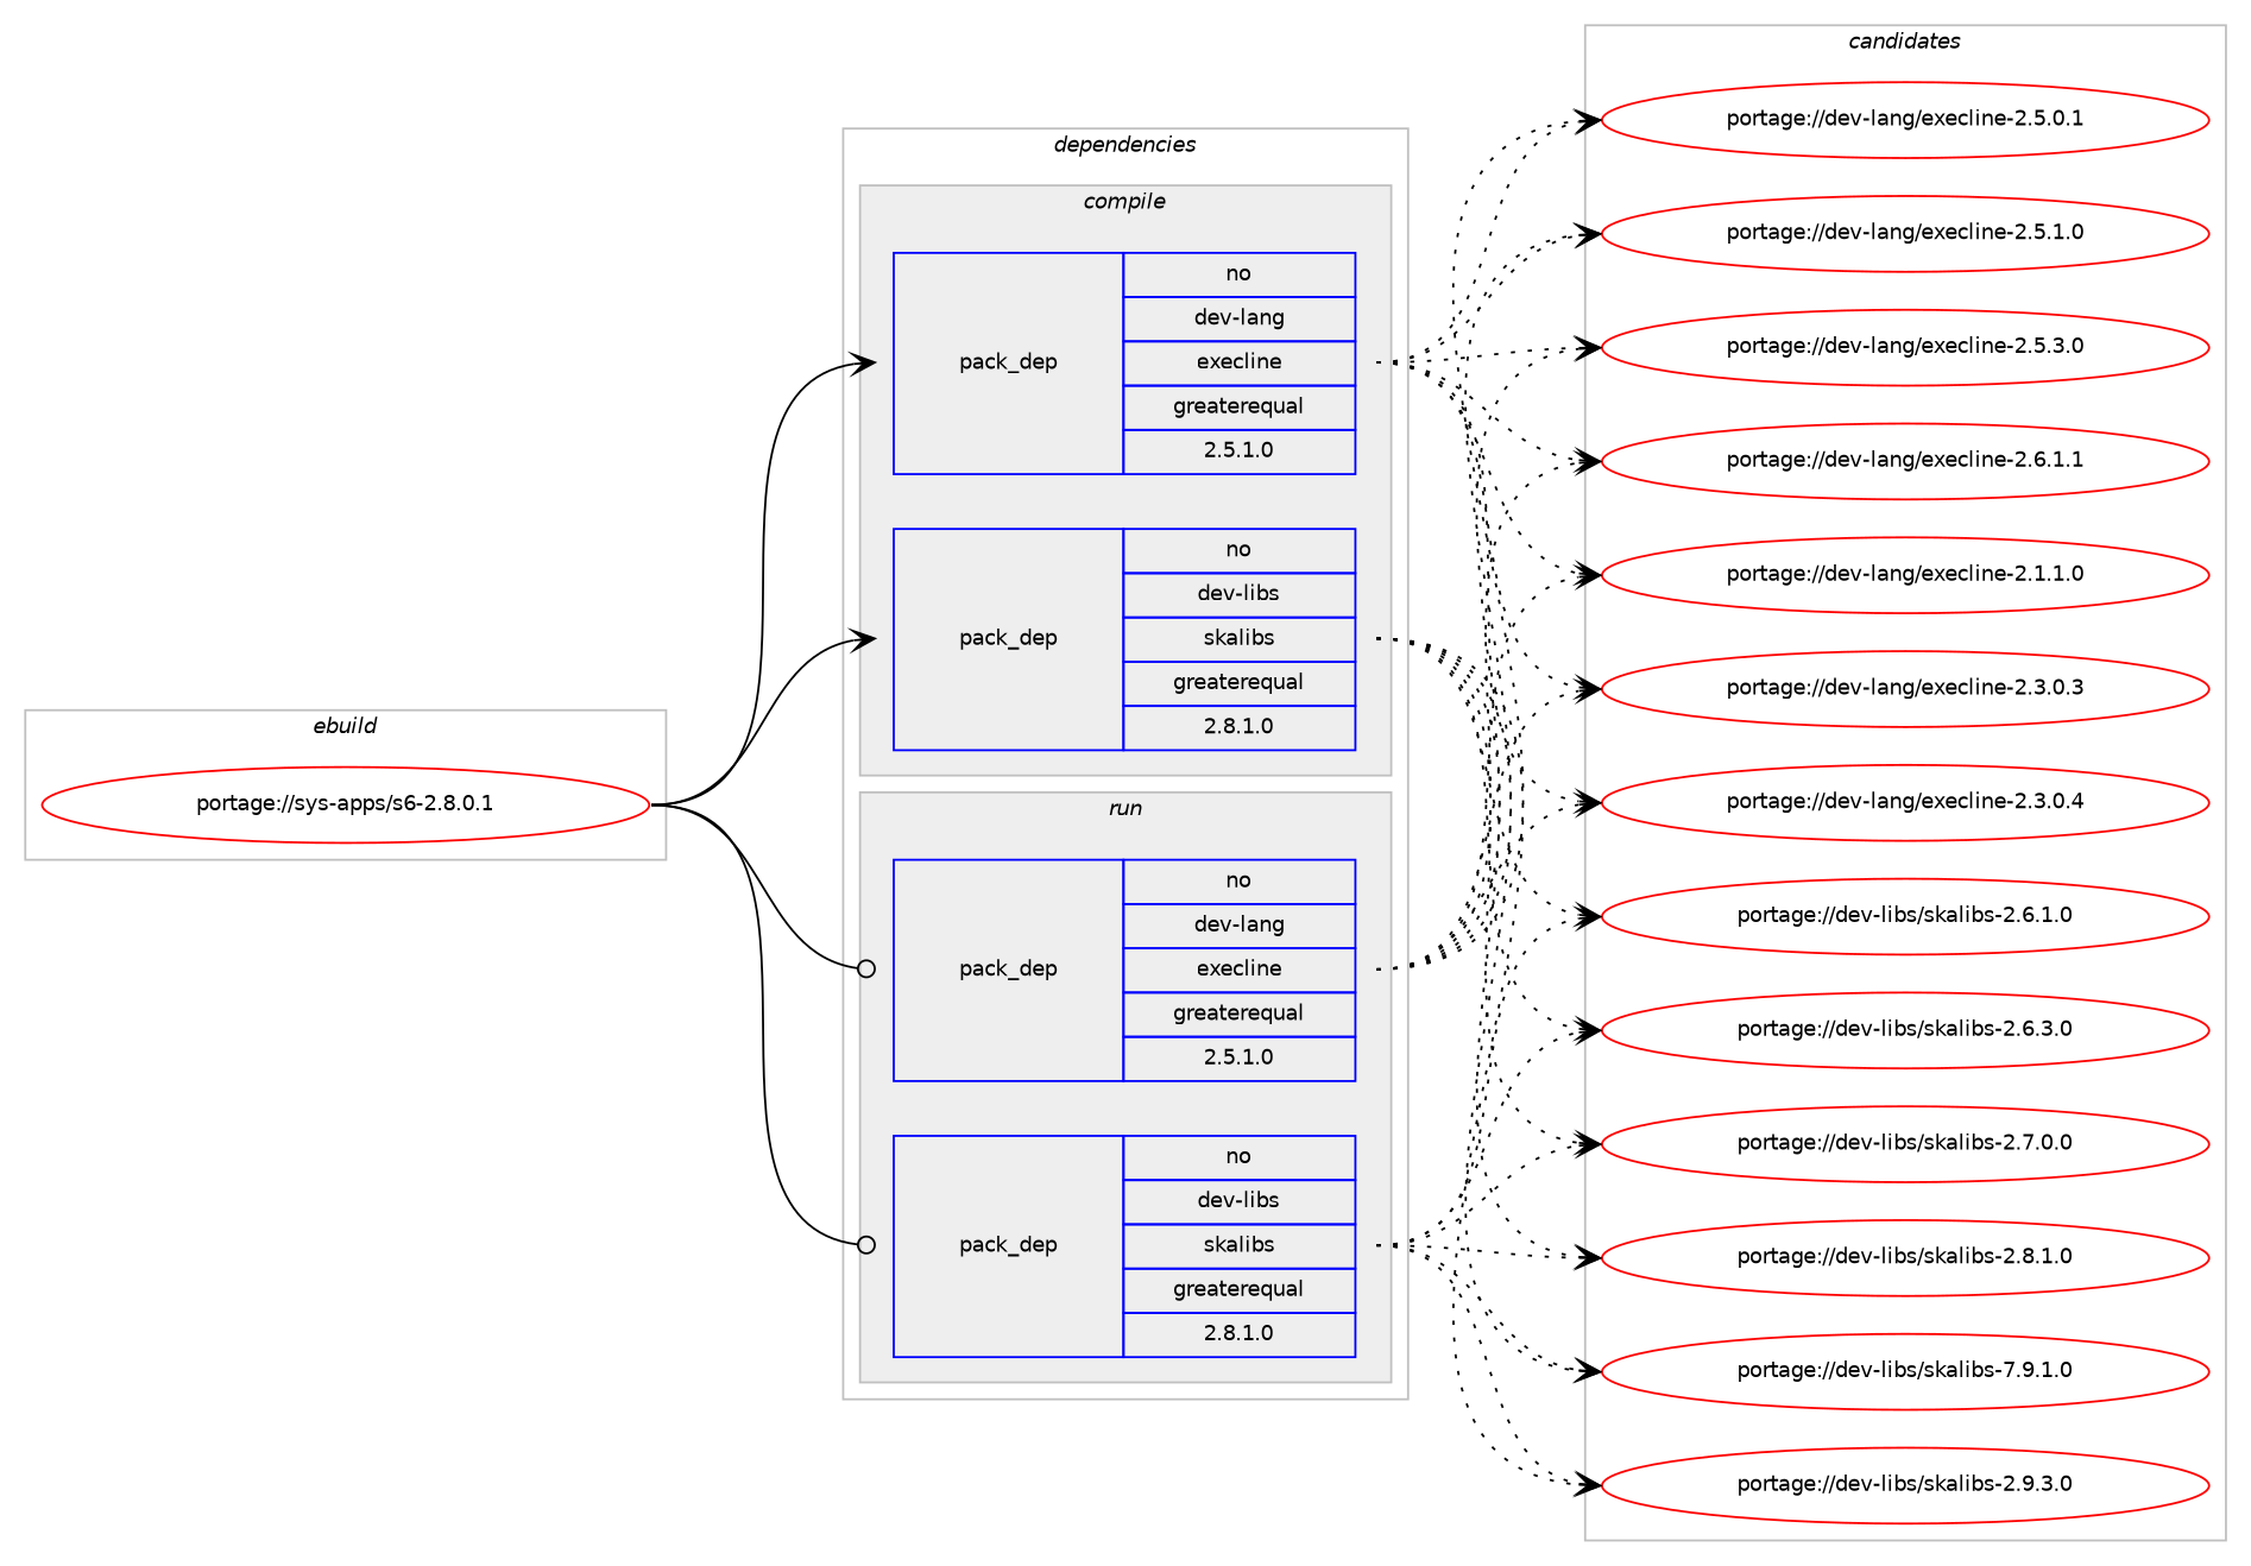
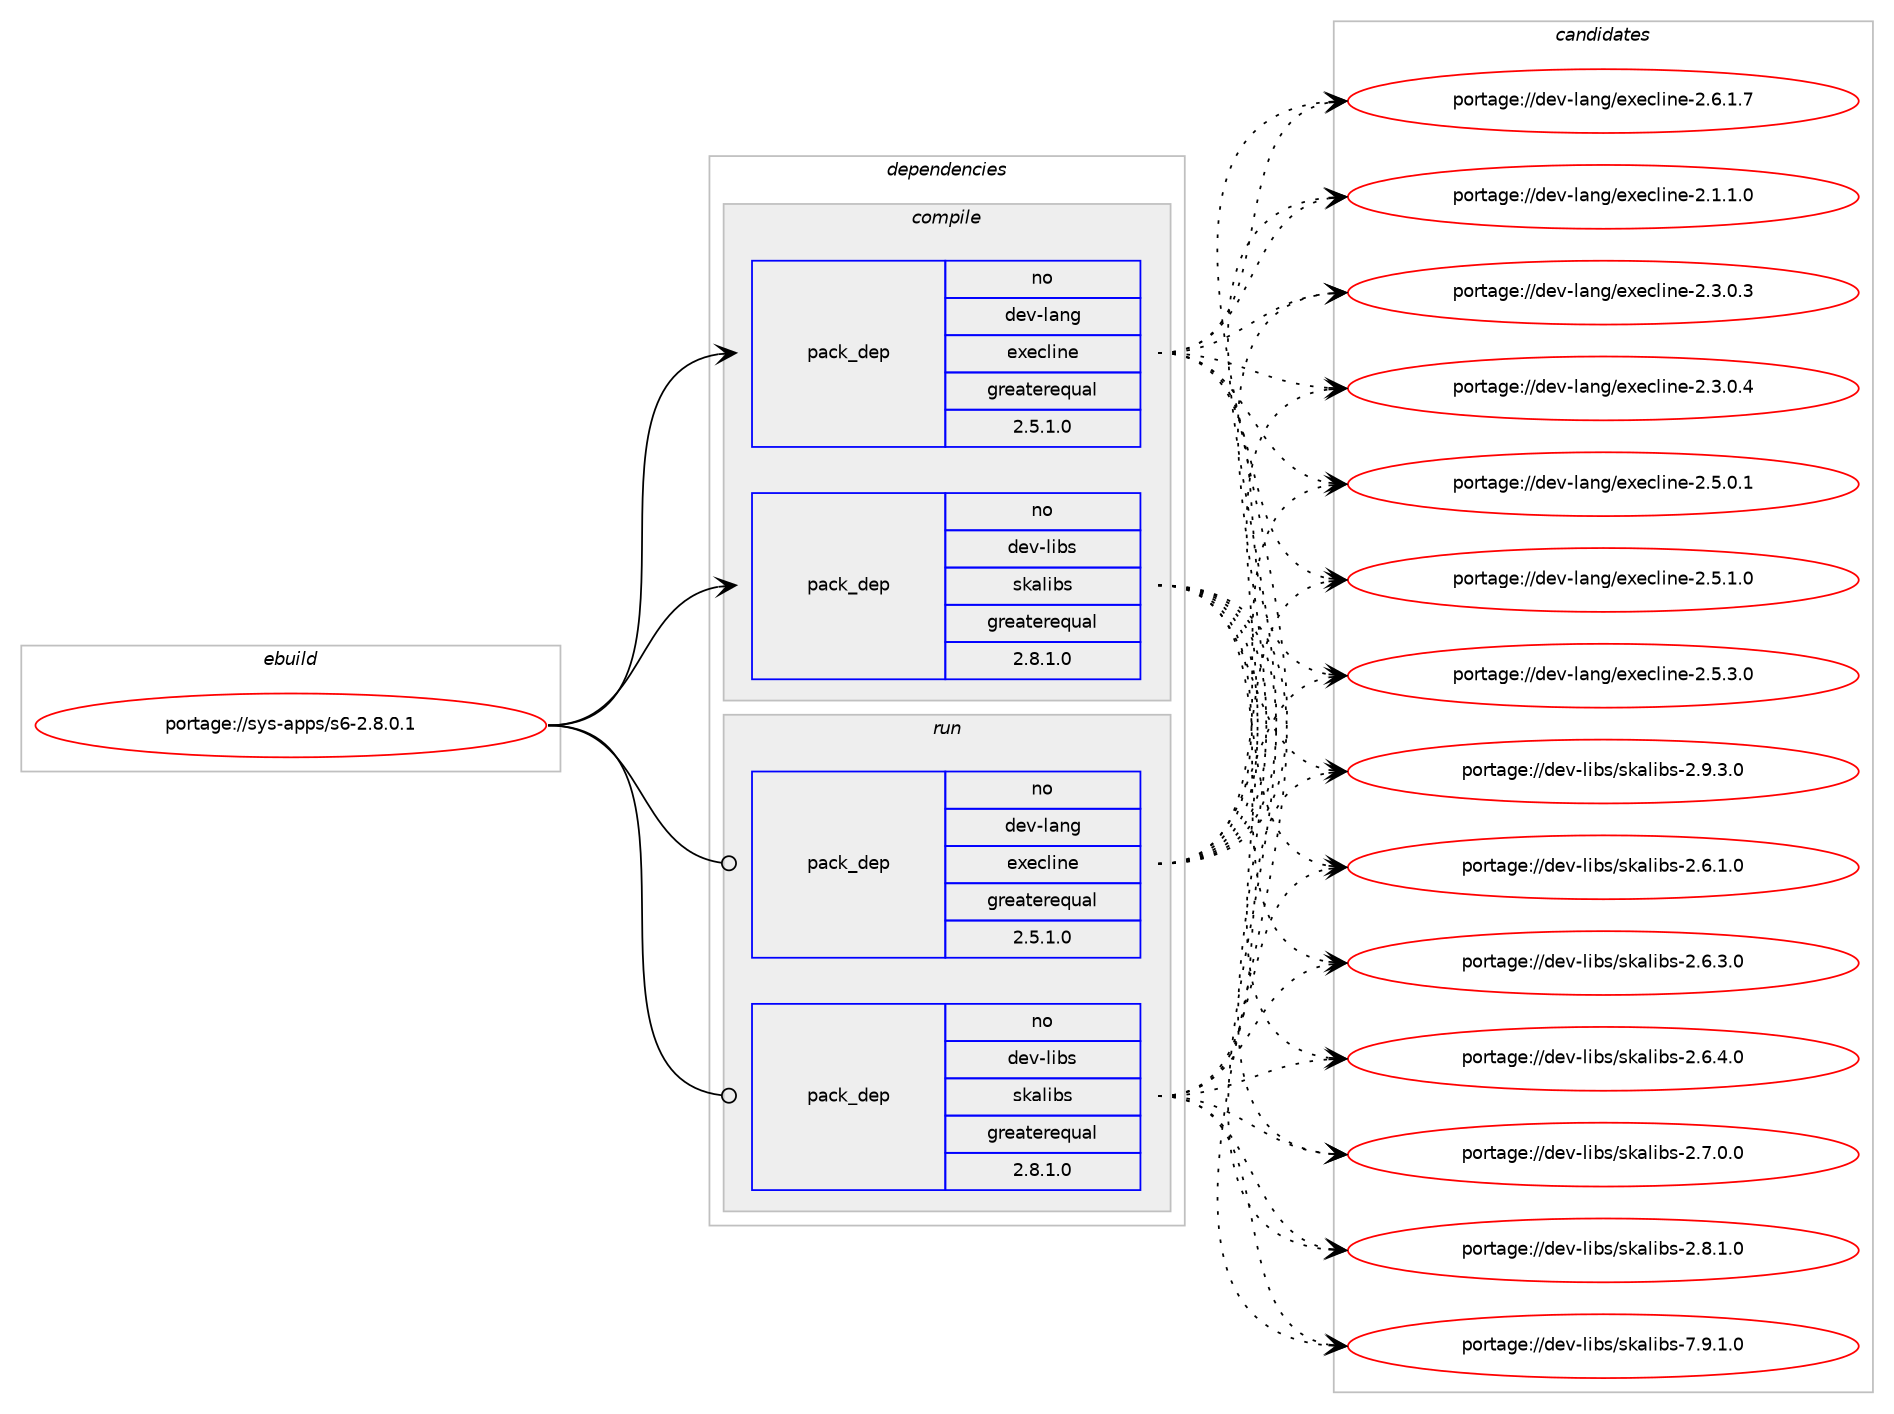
  digraph {
    compound=true
    concentrate=true
    fontname=Helvetica
    fontsize=10
    newrank=true
    rankdir=LR
    ranksep=1.5
    node [color=red fontname=Helvetica fontsize=10]
    edge [arrowhead=vee headport=w style=dotted tailport=e weight=100]
    n1 [label="portage://sys-apps/s6-2.8.0.1" width=4]
    n2 [color=blue label=<<TABLE BORDER="0" CELLBORDER="1" CELLSPACING="0" CELLPADDING="4" WIDTH="220"><TR><TD ROWSPAN="6" CELLPADDING="30">pack_dep</TD></TR><TR><TD WIDTH="110">no</TD></TR><TR><TD>dev-lang</TD></TR><TR><TD>execline</TD></TR><TR><TD>greaterequal</TD></TR><TR><TD>2.5.1.0</TD></TR></TABLE>> shape=none]
    n3 [color=blue label=<<TABLE BORDER="0" CELLBORDER="1" CELLSPACING="0" CELLPADDING="4" WIDTH="220"><TR><TD ROWSPAN="6" CELLPADDING="30">pack_dep</TD></TR><TR><TD WIDTH="110">no</TD></TR><TR><TD>dev-libs</TD></TR><TR><TD>skalibs</TD></TR><TR><TD>greaterequal</TD></TR><TR><TD>2.8.1.0</TD></TR></TABLE>> shape=none]
    n4 [color=blue label=<<TABLE BORDER="0" CELLBORDER="1" CELLSPACING="0" CELLPADDING="4" WIDTH="220"><TR><TD ROWSPAN="6" CELLPADDING="30">pack_dep</TD></TR><TR><TD WIDTH="110">no</TD></TR><TR><TD>dev-lang</TD></TR><TR><TD>execline</TD></TR><TR><TD>greaterequal</TD></TR><TR><TD>2.5.1.0</TD></TR></TABLE>> shape=none]
    n5 [color=blue label=<<TABLE BORDER="0" CELLBORDER="1" CELLSPACING="0" CELLPADDING="4" WIDTH="220"><TR><TD ROWSPAN="6" CELLPADDING="30">pack_dep</TD></TR><TR><TD WIDTH="110">no</TD></TR><TR><TD>dev-libs</TD></TR><TR><TD>skalibs</TD></TR><TR><TD>greaterequal</TD></TR><TR><TD>2.8.1.0</TD></TR></TABLE>> shape=none]
    n6 [label="portage://dev-lang/execline-2.1.1.0" width=4]
    n7 [label="portage://dev-lang/execline-2.3.0.3" width=4]
    n8 [label="portage://dev-lang/execline-2.3.0.4" width=4]
    n9 [label="portage://dev-lang/execline-2.5.0.1" width=4]
    n10 [label="portage://dev-lang/execline-2.5.1.0" width=4]
    n11 [label="portage://dev-lang/execline-2.5.3.0" width=4]
-   n12 [label="portage://dev-lang/execline-2.6.1.1" width=4]
+   n12 [label="portage://dev-lang/execline-2.6.1.7" width=4]
    n13 [label="portage://dev-libs/skalibs-2.6.1.0" width=4]
    n14 [label="portage://dev-libs/skalibs-2.6.3.0" width=4]
+   n15 [label="portage://dev-libs/skalibs-2.6.4.0" width=4]
    n16 [label="portage://dev-libs/skalibs-2.7.0.0" width=4]
    n17 [label="portage://dev-libs/skalibs-2.8.1.0" width=4]
    n18 [label="portage://dev-libs/skalibs-7.9.1.0" width=4]
    n19 [label="portage://dev-libs/skalibs-2.9.3.0" width=4]
    subgraph cluster_1 {
      color=gray
      label=<<i>ebuild</i>>
      rank=same
      n1
    }
    subgraph cluster_2 {
      color=gray
      label=<<i>dependencies</i>>
      subgraph cluster_3 {
        color=gray
        fillcolor="#eeeeee"
        label=<<i>compile</i>>
        style=filled
        subgraph sub_4 {
          color=gray
          fillcolor="#eeeeee"
          label=<<i>compile</i>>
          style=filled
          n2
        }
        subgraph sub_5 {
          color=gray
          fillcolor="#eeeeee"
          label=<<i>compile</i>>
          style=filled
          n3
        }
      }
      subgraph cluster_6 {
        color=gray
        fillcolor="#eeeeee"
        label=<<i>compile and run</i>>
        style=filled
      }
      subgraph cluster_7 {
        color=gray
        fillcolor="#eeeeee"
        label=<<i>run</i>>
        style=filled
        subgraph sub_8 {
          color=gray
          fillcolor="#eeeeee"
          label=<<i>run</i>>
          style=filled
          n4
        }
        subgraph sub_9 {
          color=gray
          fillcolor="#eeeeee"
          label=<<i>run</i>>
          style=filled
          n5
        }
      }
    }
    subgraph cluster_10 {
      color=gray
      label=<<i>candidates</i>>
      rank=same
      subgraph sub_11 {
        color=black
        label=<<i>candidates</i>>
        nodesep=1
        rank=same
        n6
        n7
        n8
        n9
        n10
        n11
        n12
      }
      subgraph sub_12 {
        color=black
        label=<<i>candidates</i>>
        nodesep=1
        rank=same
        n13
        n14
+       n15
        n16
        n17
        n18
        n19
      }
      subgraph sub_13 {
        color=black
        label=<<i>candidates</i>>
        nodesep=1
        rank=same
        n6
        n7
        n8
        n9
        n10
        n11
        n12
      }
      subgraph sub_14 {
        color=black
        label=<<i>candidates</i>>
        nodesep=1
        rank=same
        n13
        n14
+       n15
        n16
        n17
        n18
        n19
      }
    }
    n1 -> n2 [style=solid weight=20]
    n1 -> n3 [style=solid weight=20]
    n1 -> n4 [arrowhead=odot style=solid weight=20]
    n1 -> n5 [arrowhead=odot style=solid weight=20]
    n2 -> n6
    n2 -> n7
    n2 -> n8
    n2 -> n9
    n2 -> n10
    n2 -> n11
    n2 -> n12
    n3 -> n13
    n3 -> n14
+   n3 -> n15
    n3 -> n16
    n3 -> n17
    n3 -> n18
    n3 -> n19
    n4 -> n6
    n4 -> n7
    n4 -> n8
    n4 -> n9
    n4 -> n10
    n4 -> n11
    n4 -> n12
    n5 -> n13
    n5 -> n14
+   n5 -> n15
    n5 -> n16
    n5 -> n17
    n5 -> n18
    n5 -> n19
  }
